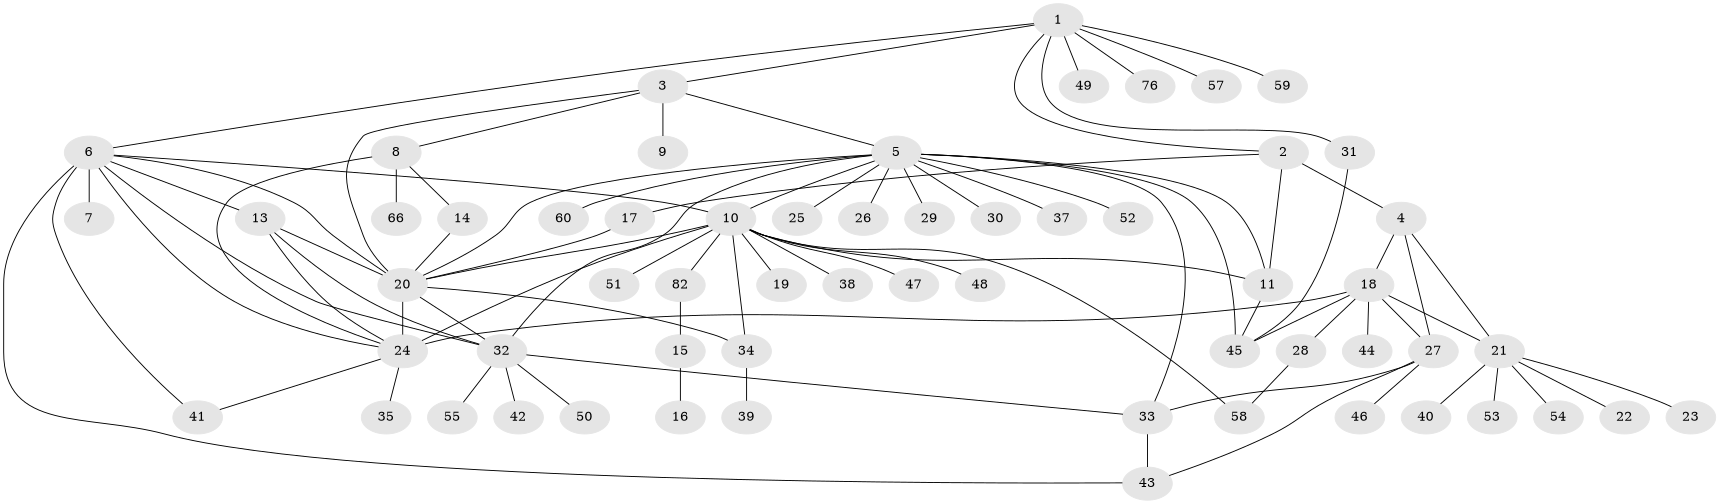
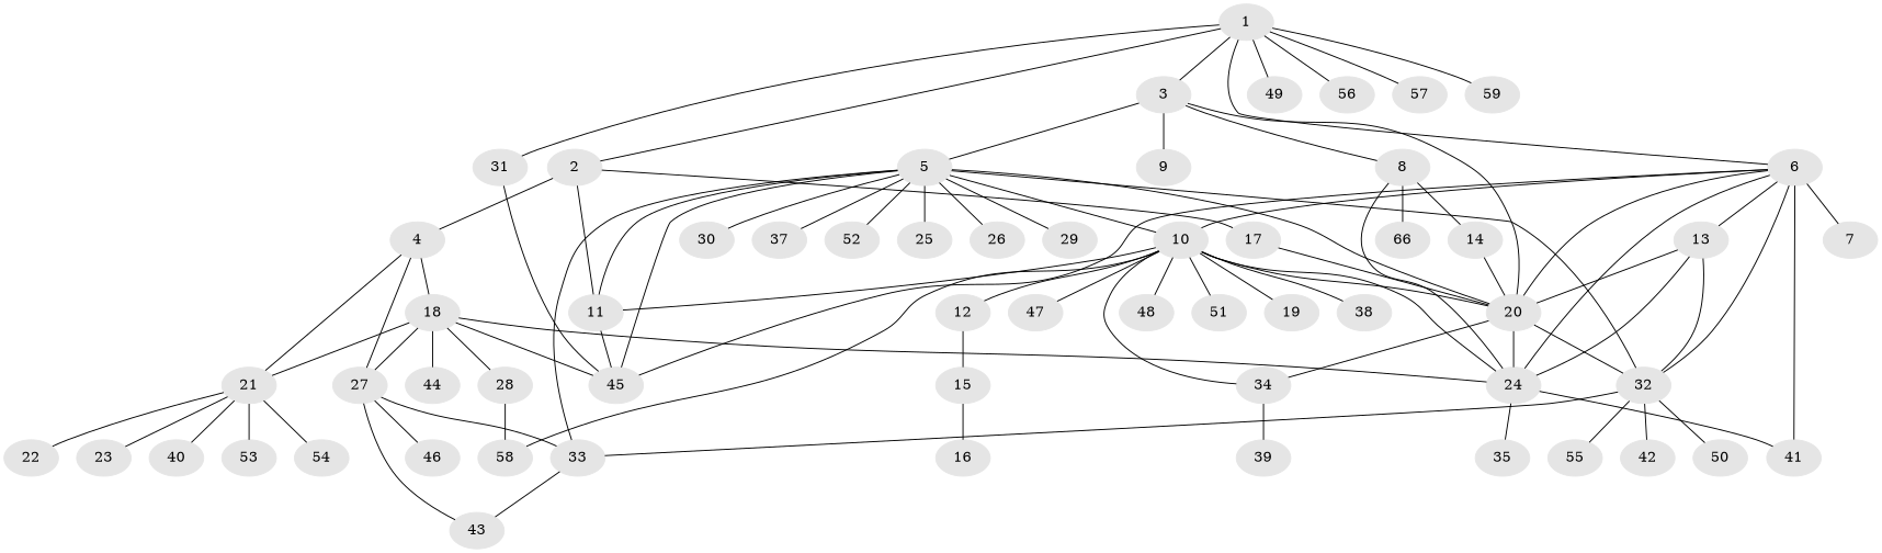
  graph {
    node [color=gray90 style=filled]
    edge [weight=1.0]
    1
    2
    3
    6
    31
    49
-   56 [label=76]
+   56
    57
    59
    4
    11
    17
    5
    8
    9
    20
    10
    32
    7
    13
    24
    41
    43
    45
    18
    21
    27
    25
    26
    29
    30
    33
    37
    52
-   60
    14
    n37 [label=66]
    34
    28
    44
    22
    23
    40
    53
    54
    46
-   12 [label=82]
+   12
    19
    38
    47
    48
    51
    58
    42
    50
    55
    35
    15
    39
    16
    1 -- 2
    1 -- 3
    1 -- 6
    1 -- 31
    1 -- 49
    1 -- 56
    1 -- 57
    1 -- 59
    2 -- 4
    2 -- 11 [weight=5.0]
    2 -- 17
    3 -- 5
    3 -- 8
    3 -- 9
    3 -- 20
    6 -- 20
    6 -- 10
    6 -- 32
    6 -- 7 [weight=7.0]
    6 -- 13
    6 -- 24
    6 -- 41
-   6 -- 43
+   6 -- 45
    31 -- 45
    4 -- 18
    4 -- 21
    4 -- 27
    11 -- 45
    17 -- 20
    5 -- 11
    5 -- 20
    5 -- 10
    5 -- 32
    5 -- 45
    5 -- 25
    5 -- 26
    5 -- 29
    5 -- 30
    5 -- 33
    5 -- 37
    5 -- 52
-   5 -- 60
    8 -- 24
    8 -- 14
    8 -- n37 [weight=3.0]
    20 -- 32
    20 -- 24 [weight=10.0]
    20 -- 34
    10 -- 11
    10 -- 20
    10 -- 24
    10 -- 34
    10 -- 12
    10 -- 19
    10 -- 38
    10 -- 47
    10 -- 48
    10 -- 51
    10 -- 58
    32 -- 33
    32 -- 42
    32 -- 50
    32 -- 55
    13 -- 20
    13 -- 32
    13 -- 24
    24 -- 41
    24 -- 35
    18 -- 24
    18 -- 45
    18 -- 21
    18 -- 27
    18 -- 28
    18 -- 44 [weight=4.0]
    21 -- 22
    21 -- 23
    21 -- 40
    21 -- 53
    21 -- 54
    27 -- 43
    27 -- 33
    27 -- 46
    33 -- 43
    14 -- 20
    34 -- 39
    28 -- 58
    12 -- 15 [weight=3.0]
    15 -- 16
  }
